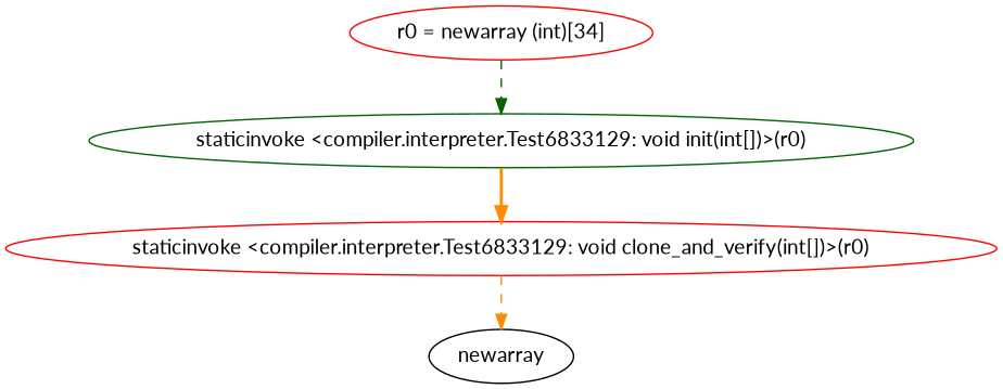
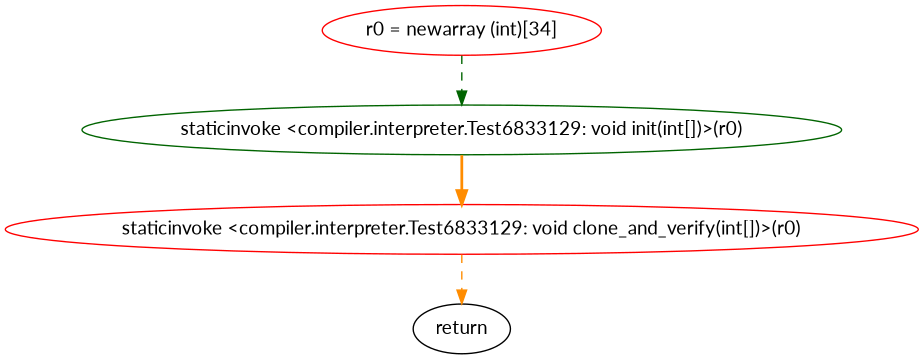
  digraph {
    fontname=Lato
    node [color=red fontname=Lato]
    edge [color=darkorange style=dashed fontname=Lato]
    "r0 = newarray (int)[34]"
    "staticinvoke <compiler.interpreter.Test6833129: void init(int[])>(r0)" [color=darkgreen]
    "staticinvoke <compiler.interpreter.Test6833129: void clone_and_verify(int[])>(r0)"
-   return [color=black label=newarray]
+   return [color=black]
    "r0 = newarray (int)[34]" -> "staticinvoke <compiler.interpreter.Test6833129: void init(int[])>(r0)" [color=darkgreen]
    "staticinvoke <compiler.interpreter.Test6833129: void init(int[])>(r0)" -> "staticinvoke <compiler.interpreter.Test6833129: void clone_and_verify(int[])>(r0)" [style=bold]
    "staticinvoke <compiler.interpreter.Test6833129: void clone_and_verify(int[])>(r0)" -> return
  }
